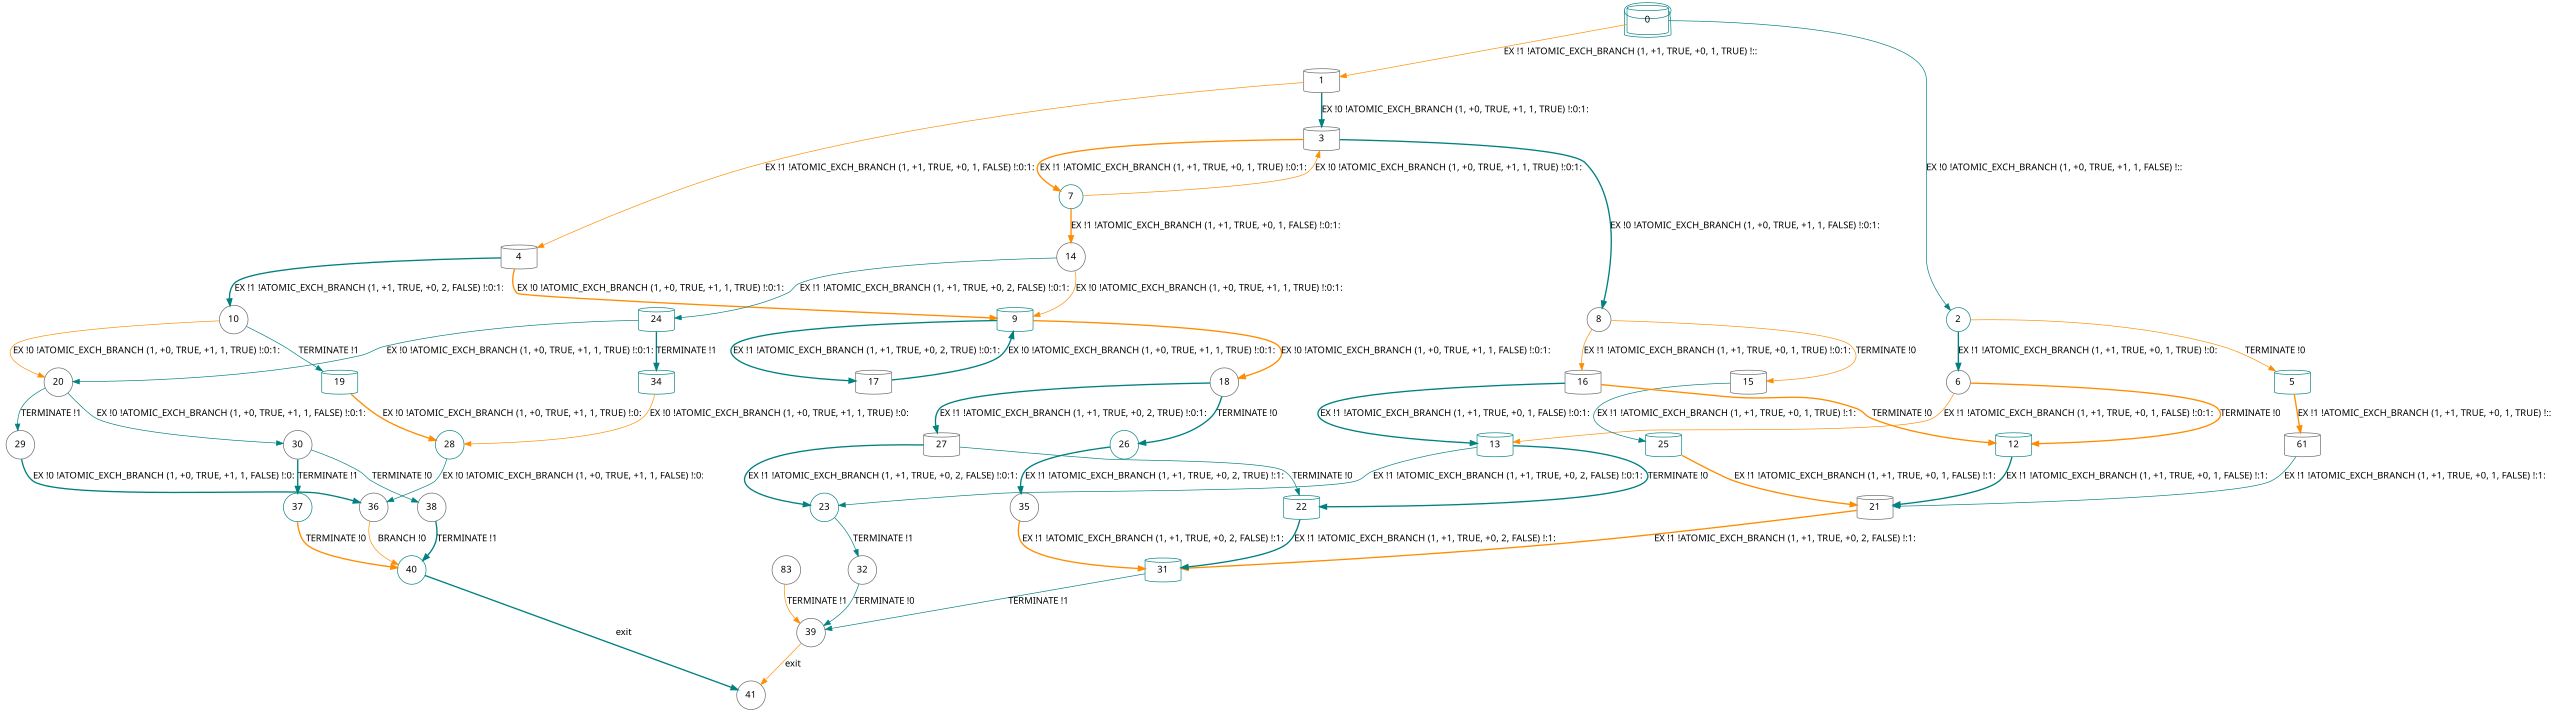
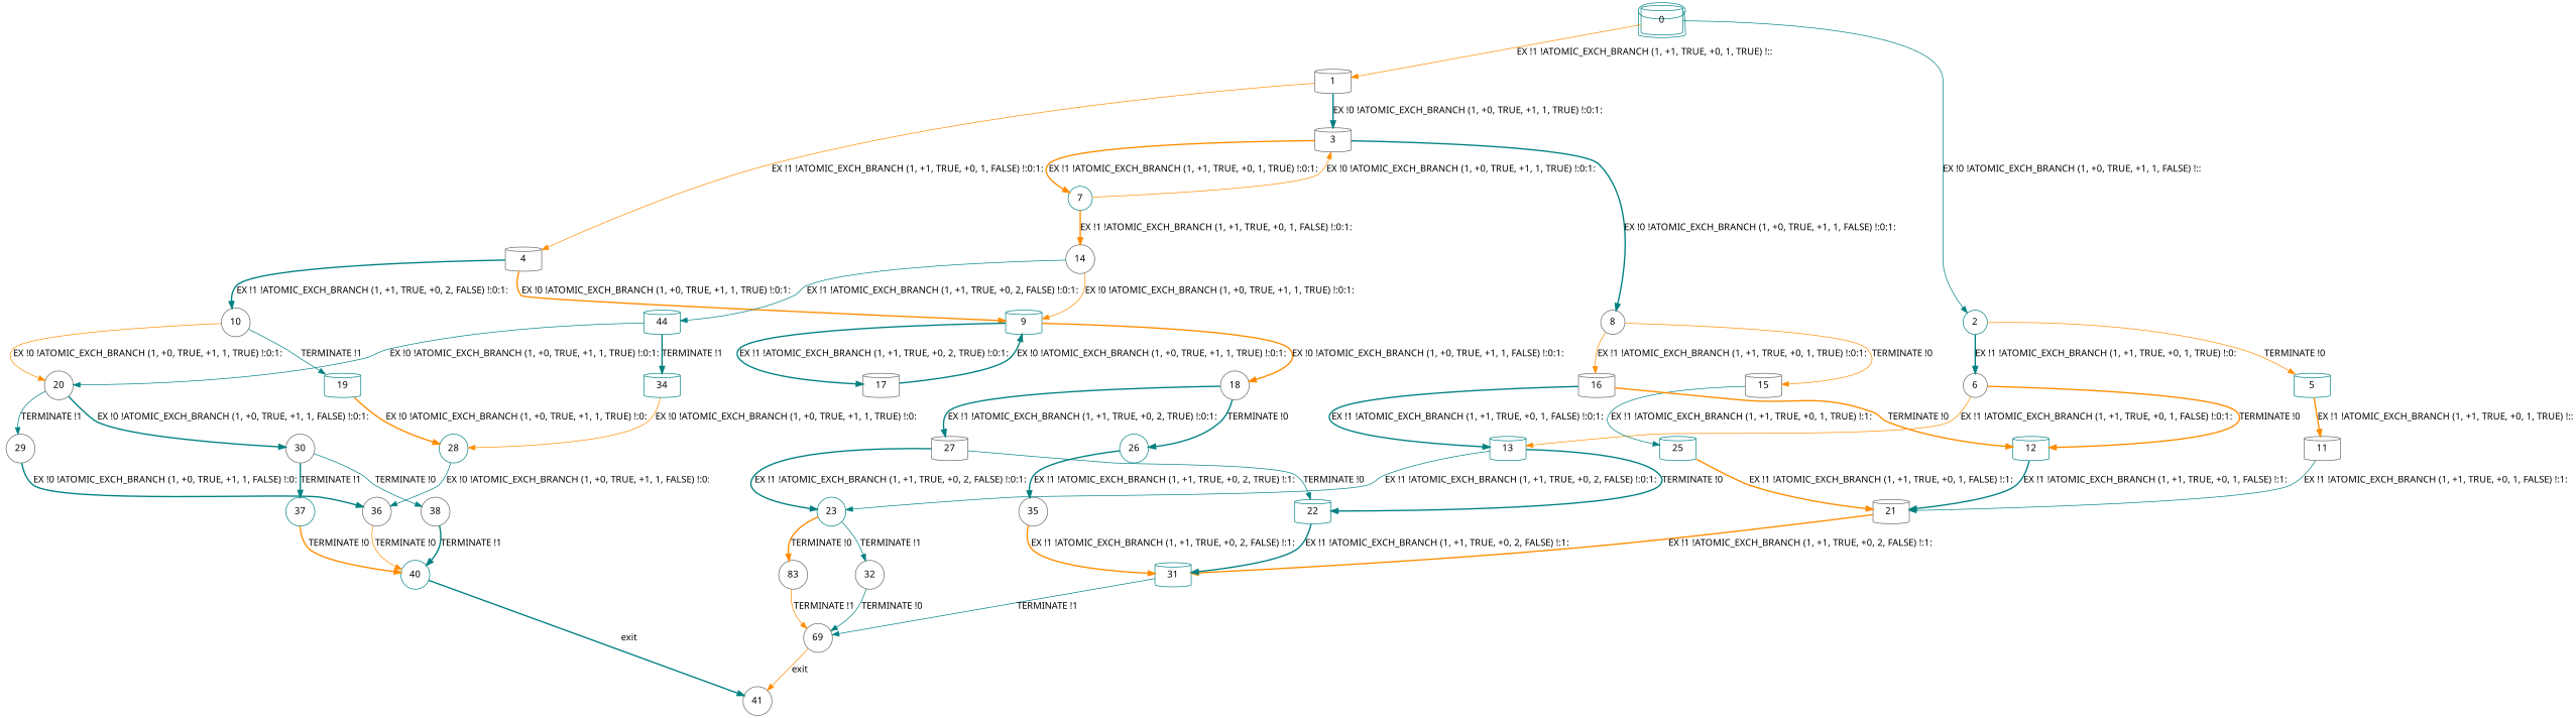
  digraph {
    fontname="Noto Sans"
    node [color=gray40 fontname="Noto Sans" shape=circle]
    edge [color=teal fontname="Noto Sans" style=bold]
    0 [color=teal peripheries=2 shape=cylinder]
    1 [shape=cylinder]
    2 [color=teal]
    3 [shape=cylinder]
    4 [shape=cylinder]
    5 [color=teal shape=cylinder]
    6
    7 [color=teal]
    8
    9 [color=teal shape=cylinder]
    10
-   11 [shape=cylinder label=61]
+   11 [shape=cylinder]
    12 [color=teal shape=cylinder]
    13 [color=teal shape=cylinder]
    14
    15 [shape=cylinder]
    16 [shape=cylinder]
    17 [shape=cylinder]
    18
    19 [color=teal shape=cylinder]
    20
    21 [shape=cylinder]
    22 [color=teal shape=cylinder]
    23 [color=teal]
-   24 [color=teal shape=cylinder]
+   24 [color=teal shape=cylinder label=44]
    25 [color=teal shape=cylinder]
    26 [color=teal]
    27 [shape=cylinder]
    28 [color=teal]
    29
    30
    31 [color=teal shape=cylinder]
    32
    n34 [label=83]
    34 [color=teal shape=cylinder]
    35
    36
    37 [color=teal]
    38
-   39
+   39 [label=69]
    40 [color=teal]
    41
    0 -> 1 [color=darkorange label="EX !1 !ATOMIC_EXCH_BRANCH (1, +1, TRUE, +0, 1, TRUE) !::" style=solid]
    0 -> 2 [label="EX !0 !ATOMIC_EXCH_BRANCH (1, +0, TRUE, +1, 1, FALSE) !::" style=solid]
    1 -> 3 [label="EX !0 !ATOMIC_EXCH_BRANCH (1, +0, TRUE, +1, 1, TRUE) !:0:1:"]
    1 -> 4 [color=darkorange label="EX !1 !ATOMIC_EXCH_BRANCH (1, +1, TRUE, +0, 1, FALSE) !:0:1:" style=solid]
    2 -> 5 [color=darkorange label="TERMINATE !0" style=solid]
    2 -> 6 [label="EX !1 !ATOMIC_EXCH_BRANCH (1, +1, TRUE, +0, 1, TRUE) !:0:"]
    3 -> 7 [color=darkorange label="EX !1 !ATOMIC_EXCH_BRANCH (1, +1, TRUE, +0, 1, TRUE) !:0:1:"]
    3 -> 8 [label="EX !0 !ATOMIC_EXCH_BRANCH (1, +0, TRUE, +1, 1, FALSE) !:0:1:"]
    4 -> 9 [color=darkorange label="EX !0 !ATOMIC_EXCH_BRANCH (1, +0, TRUE, +1, 1, TRUE) !:0:1:"]
    4 -> 10 [label="EX !1 !ATOMIC_EXCH_BRANCH (1, +1, TRUE, +0, 2, FALSE) !:0:1:"]
    5 -> 11 [color=darkorange label="EX !1 !ATOMIC_EXCH_BRANCH (1, +1, TRUE, +0, 1, TRUE) !::"]
    6 -> 12 [color=darkorange label="TERMINATE !0"]
    6 -> 13 [color=darkorange label="EX !1 !ATOMIC_EXCH_BRANCH (1, +1, TRUE, +0, 1, FALSE) !:0:1:" style=solid]
    7 -> 3 [color=darkorange label="EX !0 !ATOMIC_EXCH_BRANCH (1, +0, TRUE, +1, 1, TRUE) !:0:1:" style=solid]
    7 -> 14 [color=darkorange label="EX !1 !ATOMIC_EXCH_BRANCH (1, +1, TRUE, +0, 1, FALSE) !:0:1:"]
    8 -> 15 [color=darkorange label="TERMINATE !0" style=solid]
    8 -> 16 [color=darkorange label="EX !1 !ATOMIC_EXCH_BRANCH (1, +1, TRUE, +0, 1, TRUE) !:0:1:" style=solid]
    9 -> 17 [label="EX !1 !ATOMIC_EXCH_BRANCH (1, +1, TRUE, +0, 2, TRUE) !:0:1:"]
    9 -> 18 [color=darkorange label="EX !0 !ATOMIC_EXCH_BRANCH (1, +0, TRUE, +1, 1, FALSE) !:0:1:"]
    10 -> 19 [label="TERMINATE !1" style=solid]
    10 -> 20 [color=darkorange label="EX !0 !ATOMIC_EXCH_BRANCH (1, +0, TRUE, +1, 1, TRUE) !:0:1:" style=solid]
    11 -> 21 [label="EX !1 !ATOMIC_EXCH_BRANCH (1, +1, TRUE, +0, 1, FALSE) !:1:" style=solid]
    12 -> 21 [label="EX !1 !ATOMIC_EXCH_BRANCH (1, +1, TRUE, +0, 1, FALSE) !:1:"]
    13 -> 22 [label="TERMINATE !0"]
    13 -> 23 [label="EX !1 !ATOMIC_EXCH_BRANCH (1, +1, TRUE, +0, 2, FALSE) !:0:1:" style=solid]
    14 -> 9 [color=darkorange label="EX !0 !ATOMIC_EXCH_BRANCH (1, +0, TRUE, +1, 1, TRUE) !:0:1:" style=solid]
    14 -> 24 [label="EX !1 !ATOMIC_EXCH_BRANCH (1, +1, TRUE, +0, 2, FALSE) !:0:1:" style=solid]
    15 -> 25 [label="EX !1 !ATOMIC_EXCH_BRANCH (1, +1, TRUE, +0, 1, TRUE) !:1:" style=solid]
    16 -> 12 [color=darkorange label="TERMINATE !0"]
    16 -> 13 [label="EX !1 !ATOMIC_EXCH_BRANCH (1, +1, TRUE, +0, 1, FALSE) !:0:1:"]
    17 -> 9 [label="EX !0 !ATOMIC_EXCH_BRANCH (1, +0, TRUE, +1, 1, TRUE) !:0:1:"]
    18 -> 26 [label="TERMINATE !0"]
    18 -> 27 [label="EX !1 !ATOMIC_EXCH_BRANCH (1, +1, TRUE, +0, 2, TRUE) !:0:1:"]
    19 -> 28 [color=darkorange label="EX !0 !ATOMIC_EXCH_BRANCH (1, +0, TRUE, +1, 1, TRUE) !:0:"]
    20 -> 29 [label="TERMINATE !1" style=solid]
-   20 -> 30 [label="EX !0 !ATOMIC_EXCH_BRANCH (1, +0, TRUE, +1, 1, FALSE) !:0:1:" style=solid]
+   20 -> 30 [label="EX !0 !ATOMIC_EXCH_BRANCH (1, +0, TRUE, +1, 1, FALSE) !:0:1:"]
    21 -> 31 [color=darkorange label="EX !1 !ATOMIC_EXCH_BRANCH (1, +1, TRUE, +0, 2, FALSE) !:1:"]
    22 -> 31 [label="EX !1 !ATOMIC_EXCH_BRANCH (1, +1, TRUE, +0, 2, FALSE) !:1:"]
    23 -> 32 [label="TERMINATE !1" style=solid]
+   23 -> n34 [color=darkorange label="TERMINATE !0"]
    24 -> 20 [label="EX !0 !ATOMIC_EXCH_BRANCH (1, +0, TRUE, +1, 1, TRUE) !:0:1:" style=solid]
    24 -> 34 [label="TERMINATE !1"]
    25 -> 21 [color=darkorange label="EX !1 !ATOMIC_EXCH_BRANCH (1, +1, TRUE, +0, 1, FALSE) !:1:"]
    26 -> 35 [label="EX !1 !ATOMIC_EXCH_BRANCH (1, +1, TRUE, +0, 2, TRUE) !:1:"]
    27 -> 22 [label="TERMINATE !0" style=solid]
    27 -> 23 [label="EX !1 !ATOMIC_EXCH_BRANCH (1, +1, TRUE, +0, 2, FALSE) !:0:1:"]
    28 -> 36 [label="EX !0 !ATOMIC_EXCH_BRANCH (1, +0, TRUE, +1, 1, FALSE) !:0:" style=solid]
    29 -> 36 [label="EX !0 !ATOMIC_EXCH_BRANCH (1, +0, TRUE, +1, 1, FALSE) !:0:"]
    30 -> 37 [label="TERMINATE !1"]
    30 -> 38 [label="TERMINATE !0" style=solid]
    31 -> 39 [label="TERMINATE !1" style=solid]
    32 -> 39 [label="TERMINATE !0" style=solid]
    n34 -> 39 [color=darkorange label="TERMINATE !1" style=solid]
    34 -> 28 [color=darkorange label="EX !0 !ATOMIC_EXCH_BRANCH (1, +0, TRUE, +1, 1, TRUE) !:0:" style=solid]
    35 -> 31 [color=darkorange label="EX !1 !ATOMIC_EXCH_BRANCH (1, +1, TRUE, +0, 2, FALSE) !:1:"]
-   36 -> 40 [color=darkorange label="BRANCH !0" style=solid]
+   36 -> 40 [color=darkorange label="TERMINATE !0" style=solid]
    37 -> 40 [color=darkorange label="TERMINATE !0"]
    38 -> 40 [label="TERMINATE !1"]
    39 -> 41 [color=darkorange label=exit style=solid]
    40 -> 41 [label=exit]
  }
